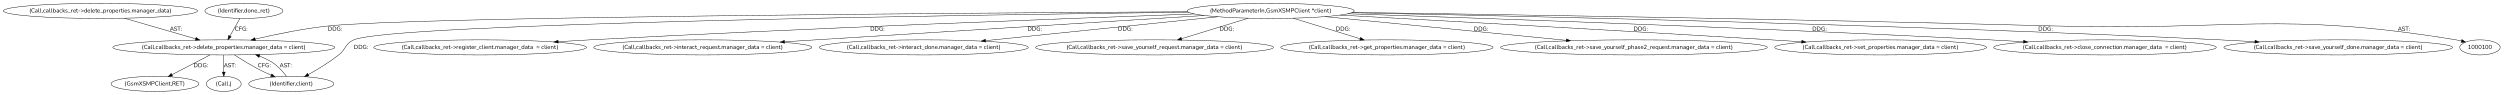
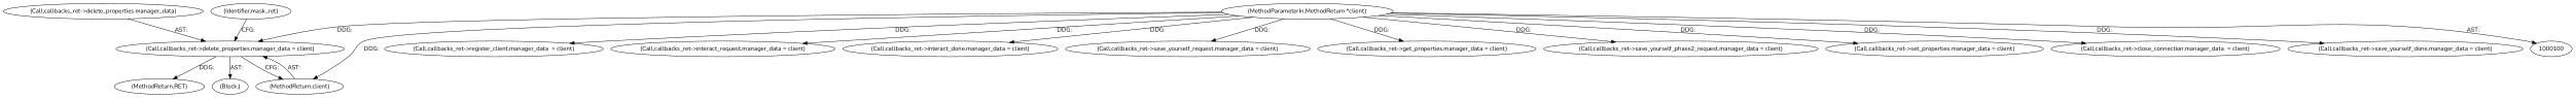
  digraph {
    fontname=Nunito
    node [fontname=Nunito]
    edge [fontname=Nunito]
    n1 [label="(Call,callbacks_ret->delete_properties.manager_data = client)"]
-   n2 [label="(GsmXSMPClient,RET)"]
-   n3 [label="(Call,)"]
-   n4 [label="(Identifier,client)"]
-   n5 [label="(MethodParameterIn,GsmXSMPClient *client)"]
+   n2 [label="(MethodReturn,RET)"]
+   n3 [label="(Block,)"]
+   n4 [label="(MethodReturn,client)"]
+   n5 [label="(MethodParameterIn,MethodReturn *client)"]
    n6 [label="(Call,callbacks_ret->register_client.manager_data  = client)"]
    n7 [label="(Call,callbacks_ret->interact_request.manager_data = client)"]
    n8 [label="(Call,callbacks_ret->interact_done.manager_data = client)"]
    n9 [label="(Call,callbacks_ret->save_yourself_request.manager_data = client)"]
    n10 [label="(Call,callbacks_ret->get_properties.manager_data = client)"]
    n11 [label="(Call,callbacks_ret->save_yourself_phase2_request.manager_data = client)"]
    n12 [label="(Call,callbacks_ret->set_properties.manager_data = client)"]
    n13 [label="(Call,callbacks_ret->close_connection.manager_data  = client)"]
    n14 [label="(Call,callbacks_ret->save_yourself_done.manager_data = client)"]
    1000100
    n16 [label="(Call,callbacks_ret->delete_properties.manager_data)"]
-   n17 [label="(Identifier,done_ret)"]
+   n17 [label="(Identifier,mask_ret)"]
    n1 -> n2 [label="DDG: "]
    n1 -> n3 [label="AST: "]
    n1 -> n4 [label="CFG: "]
    n4 -> n1 [label="AST: "]
    n5 -> n1 [label="DDG: "]
    n5 -> n4 [label="DDG: "]
    n5 -> n6 [label="DDG: "]
    n5 -> n7 [label="DDG: "]
    n5 -> n8 [label="DDG: "]
    n5 -> n9 [label="DDG: "]
    n5 -> n10 [label="DDG: "]
    n5 -> n11 [label="DDG: "]
    n5 -> n12 [label="DDG: "]
    n5 -> n13 [label="DDG: "]
    n5 -> n14 [label="DDG: "]
    n5 -> 1000100 [label="AST: "]
    n16 -> n1 [label="AST: "]
    n17 -> n1 [label="CFG: "]
  }
